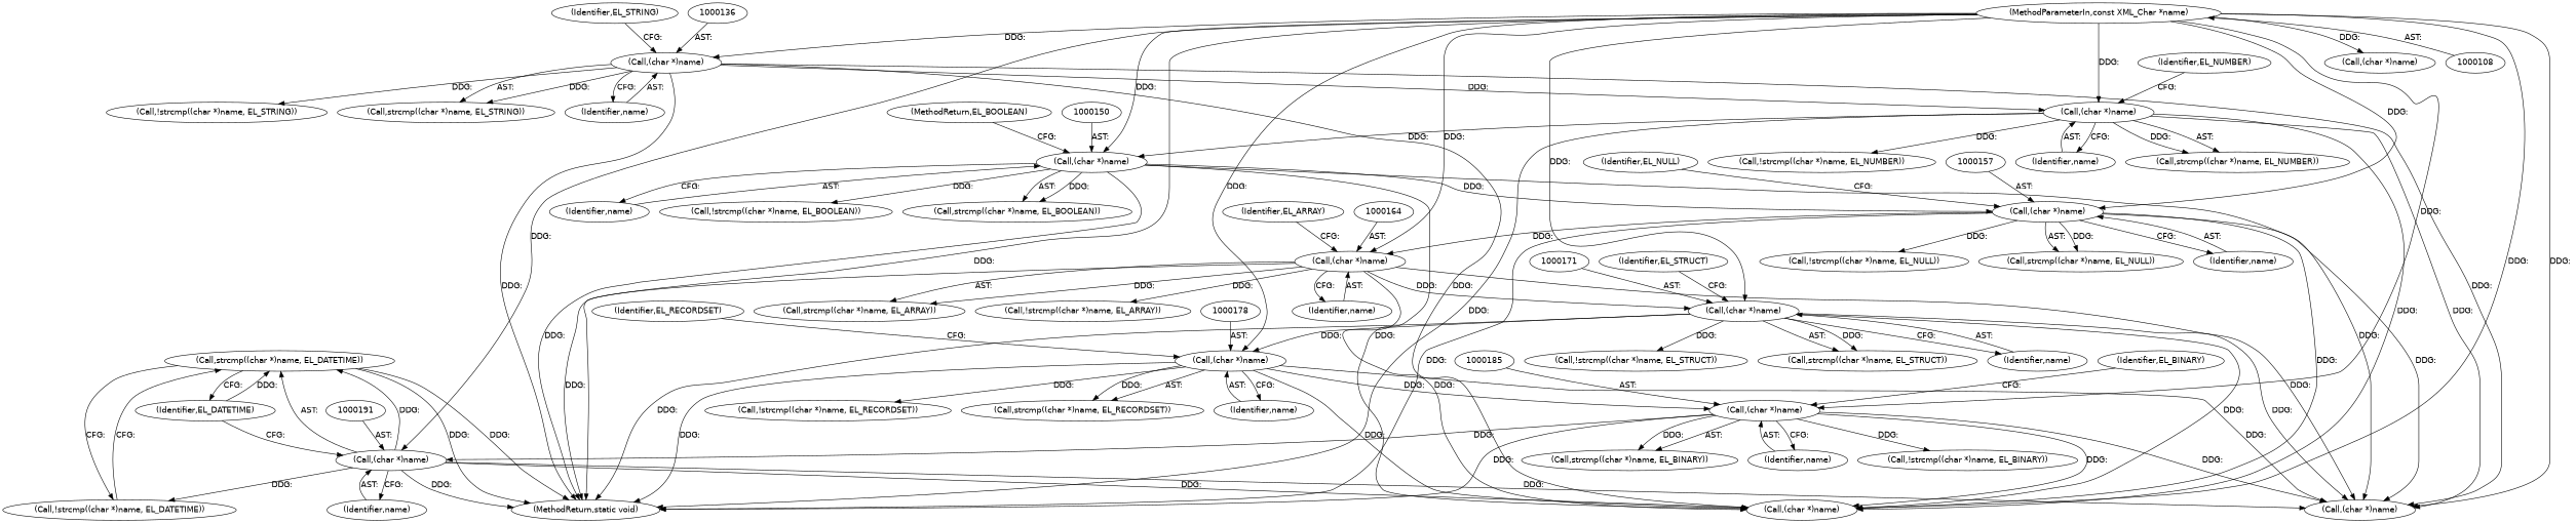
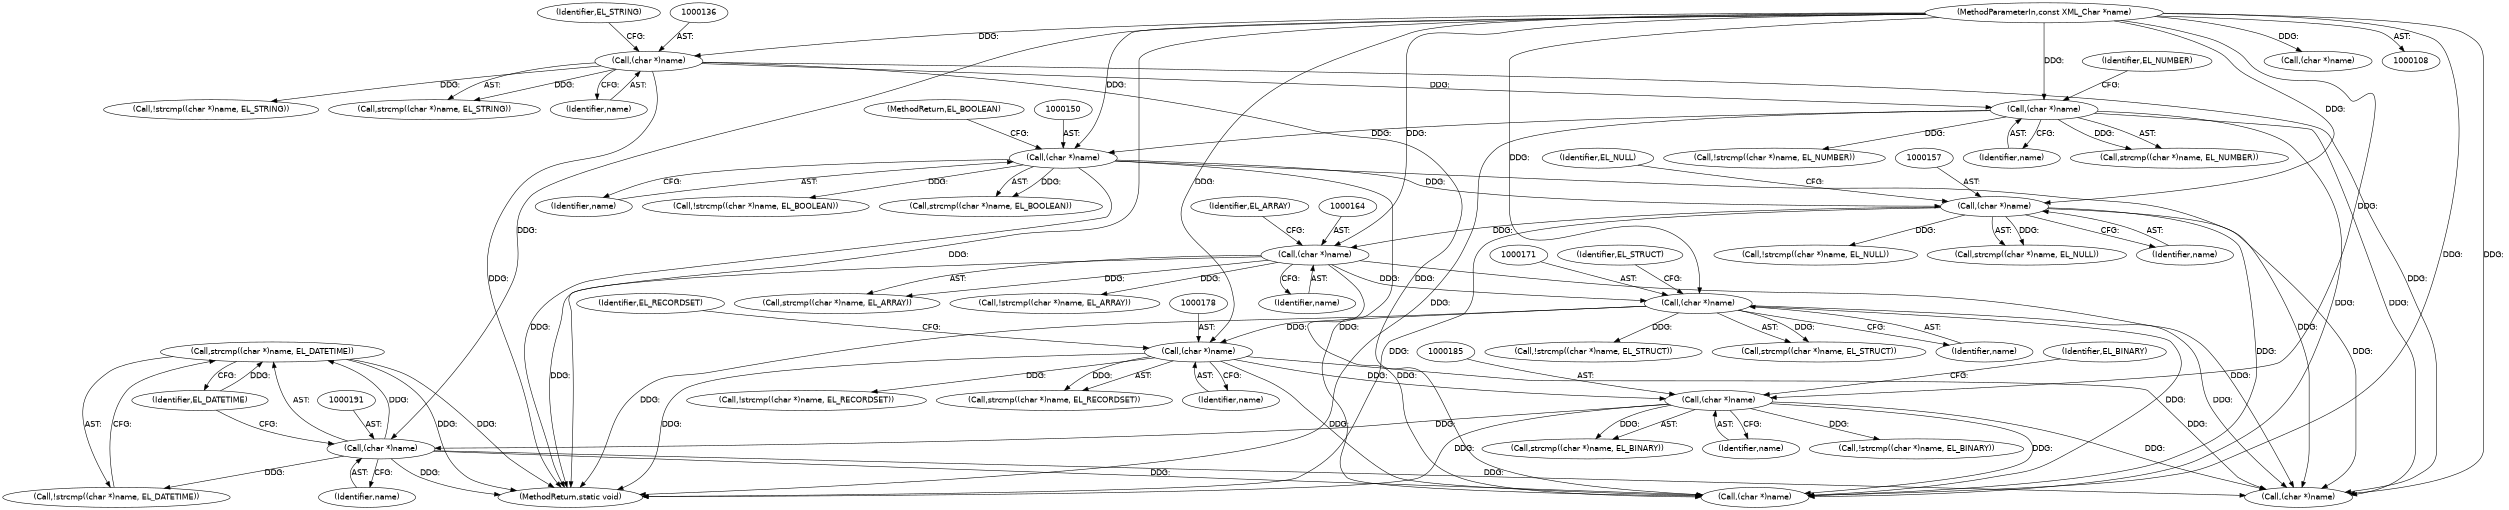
  digraph {
    fontname="DejaVu Sans"
    node [fontname="DejaVu Sans"]
    edge [fontname="DejaVu Sans"]
    n1 [label="(Call,strcmp((char *)name, EL_DATETIME))"]
    n2 [label="(MethodReturn,static void)"]
    n3 [label="(Identifier,EL_DATETIME)"]
    n4 [label="(Call,!strcmp((char *)name, EL_DATETIME))"]
    n5 [label="(Call,(char *)name)"]
    n6 [label="(Identifier,name)"]
    n7 [label="(Call,(char *)name)"]
    n8 [label="(Call,(char *)name)"]
    n9 [label="(Call,(char *)name)"]
    n10 [label="(Call,strcmp((char *)name, EL_BINARY))"]
    n11 [label="(Identifier,name)"]
    n12 [label="(Call,!strcmp((char *)name, EL_BINARY))"]
    n13 [label="(Call,(char *)name)"]
    n14 [label="(Call,!strcmp((char *)name, EL_RECORDSET))"]
    n15 [label="(Call,strcmp((char *)name, EL_RECORDSET))"]
    n16 [label="(Identifier,name)"]
    n17 [label="(Call,(char *)name)"]
    n18 [label="(Call,!strcmp((char *)name, EL_STRUCT))"]
    n19 [label="(Call,strcmp((char *)name, EL_STRUCT))"]
    n20 [label="(Identifier,name)"]
    n21 [label="(Call,(char *)name)"]
    n22 [label="(Call,strcmp((char *)name, EL_ARRAY))"]
    n23 [label="(Call,!strcmp((char *)name, EL_ARRAY))"]
    n24 [label="(Identifier,name)"]
    n25 [label="(Call,(char *)name)"]
    n26 [label="(Call,!strcmp((char *)name, EL_NULL))"]
    n27 [label="(Call,strcmp((char *)name, EL_NULL))"]
    n28 [label="(Identifier,name)"]
    n29 [label="(Call,(char *)name)"]
    n30 [label="(Identifier,name)"]
    n31 [label="(Call,!strcmp((char *)name, EL_BOOLEAN))"]
    n32 [label="(Call,strcmp((char *)name, EL_BOOLEAN))"]
    n33 [label="(Call,(char *)name)"]
    n34 [label="(Call,strcmp((char *)name, EL_NUMBER))"]
    n35 [label="(Call,!strcmp((char *)name, EL_NUMBER))"]
    n36 [label="(Identifier,name)"]
    n37 [label="(Call,(char *)name)"]
    n38 [label="(Call,!strcmp((char *)name, EL_STRING))"]
    n39 [label="(Call,strcmp((char *)name, EL_STRING))"]
    n40 [label="(Identifier,name)"]
    n41 [label="(MethodParameterIn,const XML_Char *name)"]
    n42 [label="(Call,(char *)name)"]
    1000108
    n44 [label="(Identifier,EL_RECORDSET)"]
    n45 [label="(Identifier,EL_STRING)"]
    n46 [label="(Identifier,EL_STRUCT)"]
    n47 [label="(Identifier,EL_NUMBER)"]
    n48 [label="(Identifier,EL_BINARY)"]
    n49 [label="(MethodReturn,EL_BOOLEAN)"]
    n50 [label="(Identifier,EL_ARRAY)"]
    n51 [label="(Identifier,EL_NULL)"]
    1000191
    1000185
    1000178
    1000171
    1000164
    1000157
    1000150
    1000136
    n1 -> n2 [label="DDG: "]
    n1 -> n2 [label="DDG: "]
    n1 -> n3 [label="CFG: "]
-   n1 -> n4 [label="CFG: "]
+   n1 -> n4 [label="AST: "]
    n3 -> n1 [label="DDG: "]
    n3 -> n5 [label="CFG: "]
    n4 -> n1 [label="CFG: "]
    n5 -> n1 [label="AST: "]
    n5 -> n1 [label="DDG: "]
    n5 -> n2 [label="DDG: "]
    n5 -> n4 [label="DDG: "]
    n5 -> n6 [label="CFG: "]
    n5 -> n7 [label="DDG: "]
    n5 -> n8 [label="DDG: "]
    n6 -> n5 [label="AST: "]
    n9 -> n2 [label="DDG: "]
    n9 -> n5 [label="DDG: "]
    n9 -> n7 [label="DDG: "]
    n9 -> n8 [label="DDG: "]
    n9 -> n10 [label="AST: "]
    n9 -> n10 [label="DDG: "]
    n9 -> n11 [label="CFG: "]
    n9 -> n12 [label="DDG: "]
    n11 -> n9 [label="AST: "]
    n13 -> n2 [label="DDG: "]
    n13 -> n7 [label="DDG: "]
    n13 -> n8 [label="DDG: "]
    n13 -> n9 [label="DDG: "]
    n13 -> n14 [label="DDG: "]
    n13 -> n15 [label="AST: "]
    n13 -> n15 [label="DDG: "]
    n13 -> n16 [label="CFG: "]
    n16 -> n13 [label="AST: "]
    n17 -> n2 [label="DDG: "]
    n17 -> n7 [label="DDG: "]
    n17 -> n8 [label="DDG: "]
    n17 -> n13 [label="DDG: "]
    n17 -> n18 [label="DDG: "]
    n17 -> n19 [label="AST: "]
    n17 -> n19 [label="DDG: "]
    n17 -> n20 [label="CFG: "]
    n20 -> n17 [label="AST: "]
    n21 -> n2 [label="DDG: "]
    n21 -> n7 [label="DDG: "]
    n21 -> n8 [label="DDG: "]
    n21 -> n17 [label="DDG: "]
    n21 -> n22 [label="AST: "]
    n21 -> n22 [label="DDG: "]
    n21 -> n23 [label="DDG: "]
    n21 -> n24 [label="CFG: "]
    n24 -> n21 [label="AST: "]
    n25 -> n2 [label="DDG: "]
    n25 -> n7 [label="DDG: "]
    n25 -> n8 [label="DDG: "]
    n25 -> n21 [label="DDG: "]
    n25 -> n26 [label="DDG: "]
    n25 -> n27 [label="AST: "]
    n25 -> n27 [label="DDG: "]
    n25 -> n28 [label="CFG: "]
    n28 -> n25 [label="AST: "]
    n29 -> n2 [label="DDG: "]
    n29 -> n7 [label="DDG: "]
    n29 -> n8 [label="DDG: "]
    n29 -> n25 [label="DDG: "]
    n29 -> n30 [label="CFG: "]
    n29 -> n31 [label="DDG: "]
    n29 -> n32 [label="AST: "]
    n29 -> n32 [label="DDG: "]
    n30 -> n29 [label="AST: "]
    n33 -> n2 [label="DDG: "]
    n33 -> n7 [label="DDG: "]
    n33 -> n8 [label="DDG: "]
    n33 -> n29 [label="DDG: "]
    n33 -> n34 [label="AST: "]
    n33 -> n34 [label="DDG: "]
    n33 -> n35 [label="DDG: "]
    n33 -> n36 [label="CFG: "]
    n36 -> n33 [label="AST: "]
    n37 -> n2 [label="DDG: "]
    n37 -> n7 [label="DDG: "]
    n37 -> n8 [label="DDG: "]
    n37 -> n33 [label="DDG: "]
    n37 -> n38 [label="DDG: "]
    n37 -> n39 [label="AST: "]
    n37 -> n39 [label="DDG: "]
    n37 -> n40 [label="CFG: "]
    n40 -> n37 [label="AST: "]
    n41 -> n2 [label="DDG: "]
    n41 -> n5 [label="DDG: "]
    n41 -> n7 [label="DDG: "]
    n41 -> n8 [label="DDG: "]
    n41 -> n9 [label="DDG: "]
    n41 -> n13 [label="DDG: "]
    n41 -> n17 [label="DDG: "]
    n41 -> n21 [label="DDG: "]
    n41 -> n25 [label="DDG: "]
    n41 -> n29 [label="DDG: "]
    n41 -> n33 [label="DDG: "]
    n41 -> n37 [label="DDG: "]
    n41 -> n42 [label="DDG: "]
-   1000108 -> n41 [label="AST: "]
+   n41 -> 1000108 [label="AST: "]
    n44 -> n13 [label="CFG: "]
    n45 -> n37 [label="CFG: "]
    n46 -> n17 [label="CFG: "]
    n47 -> n33 [label="CFG: "]
    n48 -> n9 [label="CFG: "]
    n49 -> n29 [label="CFG: "]
    n50 -> n21 [label="CFG: "]
    n51 -> n25 [label="CFG: "]
    1000191 -> n5 [label="AST: "]
    1000185 -> n9 [label="AST: "]
    1000178 -> n13 [label="AST: "]
    1000171 -> n17 [label="AST: "]
    1000164 -> n21 [label="AST: "]
    1000157 -> n25 [label="AST: "]
    1000150 -> n29 [label="AST: "]
    1000136 -> n37 [label="AST: "]
  }
